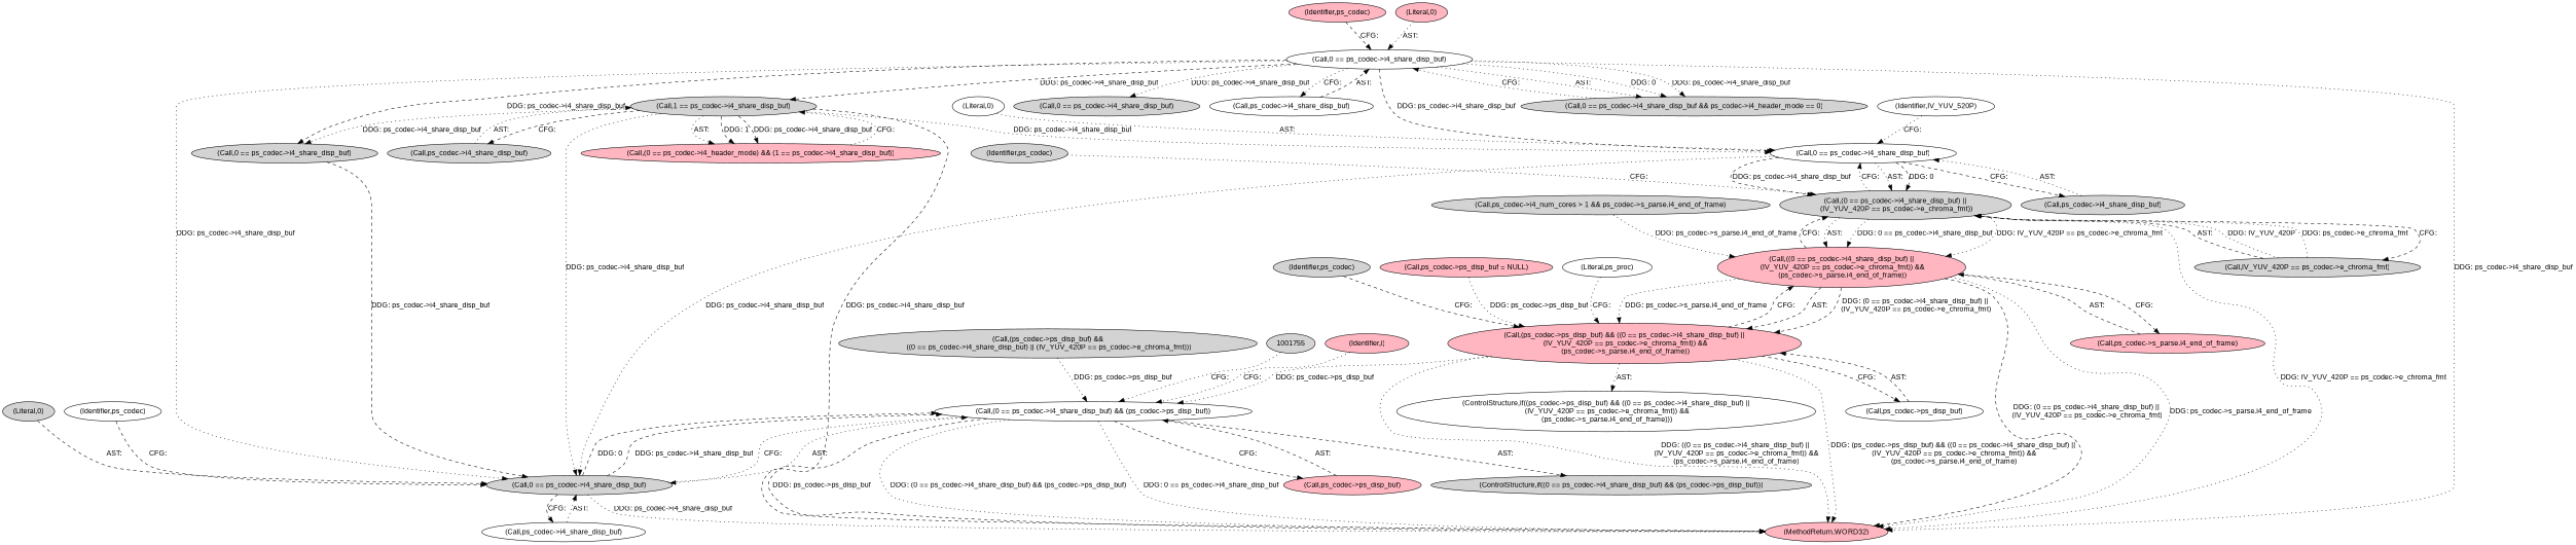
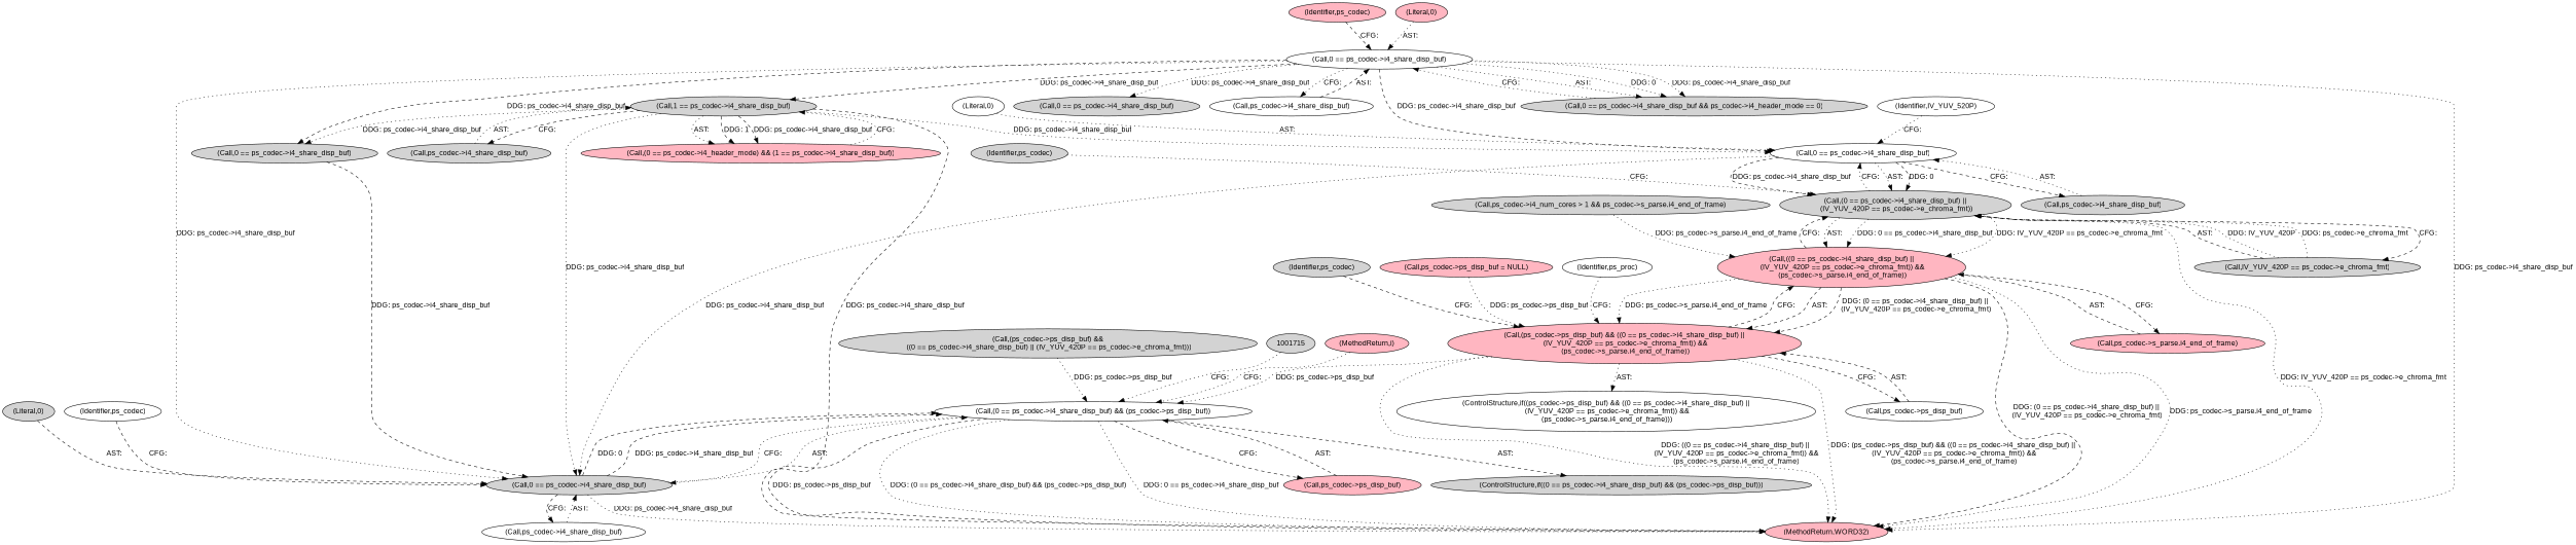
  digraph {
    fontname="Liberation Sans"
    node [fillcolor=lightgrey fontname="Liberation Sans" style=filled]
    edge [fontname="Liberation Sans" style=dotted]
    n1 [fillcolor=white label="(Call,0 == ps_codec->i4_share_disp_buf)"]
    n2 [label="(Call,(0 == ps_codec->i4_share_disp_buf) ||\n (IV_YUV_420P == ps_codec->e_chroma_fmt))"]
    n3 [label="(Call,0 == ps_codec->i4_share_disp_buf)"]
    n4 [label="(Call,ps_codec->i4_share_disp_buf)"]
    n5 [fillcolor=lightpink label="(MethodReturn,WORD32)"]
    n6 [fillcolor=lightpink label="(Call,((0 == ps_codec->i4_share_disp_buf) ||\n (IV_YUV_420P == ps_codec->e_chroma_fmt)) &&\n (ps_codec->s_parse.i4_end_of_frame))"]
    n7 [label="(Call,IV_YUV_420P == ps_codec->e_chroma_fmt)"]
    n8 [fillcolor=white label="(Call,(0 == ps_codec->i4_share_disp_buf) && (ps_codec->ps_disp_buf))"]
    n9 [fillcolor=white label="(Call,ps_codec->i4_share_disp_buf)"]
    n10 [fillcolor=white label="(Call,0 == ps_codec->i4_share_disp_buf)"]
    n11 [label="(Call,1 == ps_codec->i4_share_disp_buf)"]
    n12 [label="(Call,0 == ps_codec->i4_share_disp_buf)"]
    n13 [fillcolor=white label="(Call,ps_codec->i4_share_disp_buf)"]
    n14 [label="(Call,0 == ps_codec->i4_share_disp_buf)"]
    n15 [label="(Call,0 == ps_codec->i4_share_disp_buf && ps_codec->i4_header_mode == 0)"]
    n16 [label="(Call,ps_codec->i4_share_disp_buf)"]
    n17 [fillcolor=lightpink label="(Call,(0 == ps_codec->i4_header_mode) && (1 == ps_codec->i4_share_disp_buf))"]
    n18 [fillcolor=lightpink label="(Call,(ps_codec->ps_disp_buf) && ((0 == ps_codec->i4_share_disp_buf) ||\n (IV_YUV_420P == ps_codec->e_chroma_fmt)) &&\n (ps_codec->s_parse.i4_end_of_frame))"]
    n19 [fillcolor=lightpink label="(Call,ps_codec->s_parse.i4_end_of_frame)"]
    n20 [fillcolor=white label="(Call,ps_codec->ps_disp_buf)"]
    n21 [fillcolor=white label="(ControlStructure,if((ps_codec->ps_disp_buf) && ((0 == ps_codec->i4_share_disp_buf) ||\n (IV_YUV_420P == ps_codec->e_chroma_fmt)) &&\n (ps_codec->s_parse.i4_end_of_frame)))"]
    n22 [label="(ControlStructure,if((0 == ps_codec->i4_share_disp_buf) && (ps_codec->ps_disp_buf)))"]
    n23 [fillcolor=lightpink label="(Call,ps_codec->ps_disp_buf)"]
-   n24 [fillcolor=lightpink label="(Identifier,i)"]
+   n24 [fillcolor=lightpink label="(MethodReturn,i)"]
    n25 [fillcolor=white label="(Identifier,IV_YUV_520P)"]
-   n26 [fillcolor=white label="(Literal,ps_proc)"]
+   n26 [fillcolor=white label="(Identifier,ps_proc)"]
    n27 [fillcolor=white label="(Literal,0)"]
    n28 [label="(Literal,0)"]
    n29 [fillcolor=lightpink label="(Identifier,ps_codec)"]
    n30 [label="(Call,(ps_codec->ps_disp_buf) &&\n ((0 == ps_codec->i4_share_disp_buf) || (IV_YUV_420P == ps_codec->e_chroma_fmt)))"]
    n31 [label="(Call,ps_codec->i4_num_cores > 1 && ps_codec->s_parse.i4_end_of_frame)"]
    n32 [label="(Identifier,ps_codec)"]
    n33 [fillcolor=lightpink label="(Literal,0)"]
    n34 [label="(Identifier,ps_codec)"]
    n35 [fillcolor=white label="(Identifier,ps_codec)"]
    n36 [fillcolor=lightpink label="(Call,ps_codec->ps_disp_buf = NULL)"]
-   1001755
+   1001755 [label=1001715]
    n1 -> n2 [label="AST: "]
    n1 -> n2 [label="DDG: 0" style=dashed]
    n1 -> n2 [label="DDG: ps_codec->i4_share_disp_buf" style=dashed]
    n1 -> n3 [label="DDG: ps_codec->i4_share_disp_buf"]
    n1 -> n4 [label="CFG: " style=dashed]
    n2 -> n1 [label="CFG: "]
    n2 -> n5 [label="DDG: IV_YUV_420P == ps_codec->e_chroma_fmt"]
    n2 -> n6 [label="AST: "]
    n2 -> n6 [label="DDG: 0 == ps_codec->i4_share_disp_buf"]
    n2 -> n6 [label="DDG: IV_YUV_420P == ps_codec->e_chroma_fmt"]
    n2 -> n7 [label="CFG: " style=dashed]
    n3 -> n5 [label="DDG: ps_codec->i4_share_disp_buf"]
    n3 -> n8 [label="AST: "]
    n3 -> n8 [label="DDG: 0" style=dashed]
    n3 -> n8 [label="DDG: ps_codec->i4_share_disp_buf" style=dashed]
    n3 -> n9 [label="CFG: " style=dashed]
    n4 -> n1 [label="AST: "]
    n6 -> n2 [label="CFG: " style=dashed]
    n6 -> n5 [label="DDG: (0 == ps_codec->i4_share_disp_buf) ||\n (IV_YUV_420P == ps_codec->e_chroma_fmt)" style=dashed]
    n6 -> n5 [label="DDG: ps_codec->s_parse.i4_end_of_frame"]
    n6 -> n18 [label="AST: " style=dashed]
    n6 -> n18 [label="DDG: (0 == ps_codec->i4_share_disp_buf) ||\n (IV_YUV_420P == ps_codec->e_chroma_fmt)" style=dashed]
    n6 -> n18 [label="DDG: ps_codec->s_parse.i4_end_of_frame"]
    n6 -> n19 [label="CFG: " style=dashed]
    n7 -> n2 [label="AST: " style=dashed]
    n7 -> n2 [label="DDG: IV_YUV_420P"]
    n7 -> n2 [label="DDG: ps_codec->e_chroma_fmt"]
    n8 -> n3 [label="CFG: "]
    n8 -> n5 [label="DDG: ps_codec->ps_disp_buf" style=dashed]
    n8 -> n5 [label="DDG: (0 == ps_codec->i4_share_disp_buf) && (ps_codec->ps_disp_buf)"]
    n8 -> n5 [label="DDG: 0 == ps_codec->i4_share_disp_buf"]
    n8 -> n22 [label="AST: " style=dashed]
    n8 -> n23 [label="CFG: " style=dashed]
    n9 -> n3 [label="AST: "]
    n10 -> n1 [label="DDG: ps_codec->i4_share_disp_buf" style=dashed]
    n10 -> n3 [label="DDG: ps_codec->i4_share_disp_buf"]
    n10 -> n5 [label="DDG: ps_codec->i4_share_disp_buf"]
    n10 -> n11 [label="DDG: ps_codec->i4_share_disp_buf" style=dashed]
    n10 -> n12 [label="DDG: ps_codec->i4_share_disp_buf"]
    n10 -> n13 [label="CFG: "]
    n10 -> n14 [label="DDG: ps_codec->i4_share_disp_buf" style=dashed]
    n10 -> n15 [label="AST: "]
    n10 -> n15 [label="DDG: 0"]
    n10 -> n15 [label="DDG: ps_codec->i4_share_disp_buf"]
    n11 -> n1 [label="DDG: ps_codec->i4_share_disp_buf"]
    n11 -> n3 [label="DDG: ps_codec->i4_share_disp_buf"]
    n11 -> n5 [label="DDG: ps_codec->i4_share_disp_buf" style=dashed]
    n11 -> n14 [label="DDG: ps_codec->i4_share_disp_buf"]
    n11 -> n16 [label="CFG: " style=dashed]
    n11 -> n17 [label="AST: "]
    n11 -> n17 [label="DDG: 1" style=dashed]
    n11 -> n17 [label="DDG: ps_codec->i4_share_disp_buf" style=dashed]
    n13 -> n10 [label="AST: " style=dashed]
    n14 -> n3 [label="DDG: ps_codec->i4_share_disp_buf" style=dashed]
    n15 -> n10 [label="CFG: "]
    n16 -> n11 [label="AST: "]
    n17 -> n11 [label="CFG: "]
    n18 -> n5 [label="DDG: ((0 == ps_codec->i4_share_disp_buf) ||\n (IV_YUV_420P == ps_codec->e_chroma_fmt)) &&\n (ps_codec->s_parse.i4_end_of_frame)"]
    n18 -> n5 [label="DDG: (ps_codec->ps_disp_buf) && ((0 == ps_codec->i4_share_disp_buf) ||\n (IV_YUV_420P == ps_codec->e_chroma_fmt)) &&\n (ps_codec->s_parse.i4_end_of_frame)"]
    n18 -> n6 [label="CFG: " style=dashed]
    n18 -> n8 [label="DDG: ps_codec->ps_disp_buf"]
    n18 -> n20 [label="CFG: " style=dashed]
    n18 -> n21 [label="AST: "]
    n19 -> n6 [label="AST: " style=dashed]
    n20 -> n18 [label="AST: " style=dashed]
    n23 -> n8 [label="AST: " style=dashed]
    n24 -> n8 [label="CFG: "]
    n25 -> n1 [label="CFG: "]
    n26 -> n18 [label="CFG: "]
    n27 -> n1 [label="AST: "]
    n28 -> n3 [label="AST: " style=dashed]
    n29 -> n10 [label="CFG: " style=dashed]
    n30 -> n8 [label="DDG: ps_codec->ps_disp_buf"]
    n31 -> n6 [label="DDG: ps_codec->s_parse.i4_end_of_frame"]
    n32 -> n2 [label="CFG: "]
    n33 -> n10 [label="AST: "]
    n34 -> n18 [label="CFG: " style=dashed]
    n35 -> n3 [label="CFG: " style=dashed]
    n36 -> n18 [label="DDG: ps_codec->ps_disp_buf"]
    1001755 -> n8 [label="CFG: "]
  }
